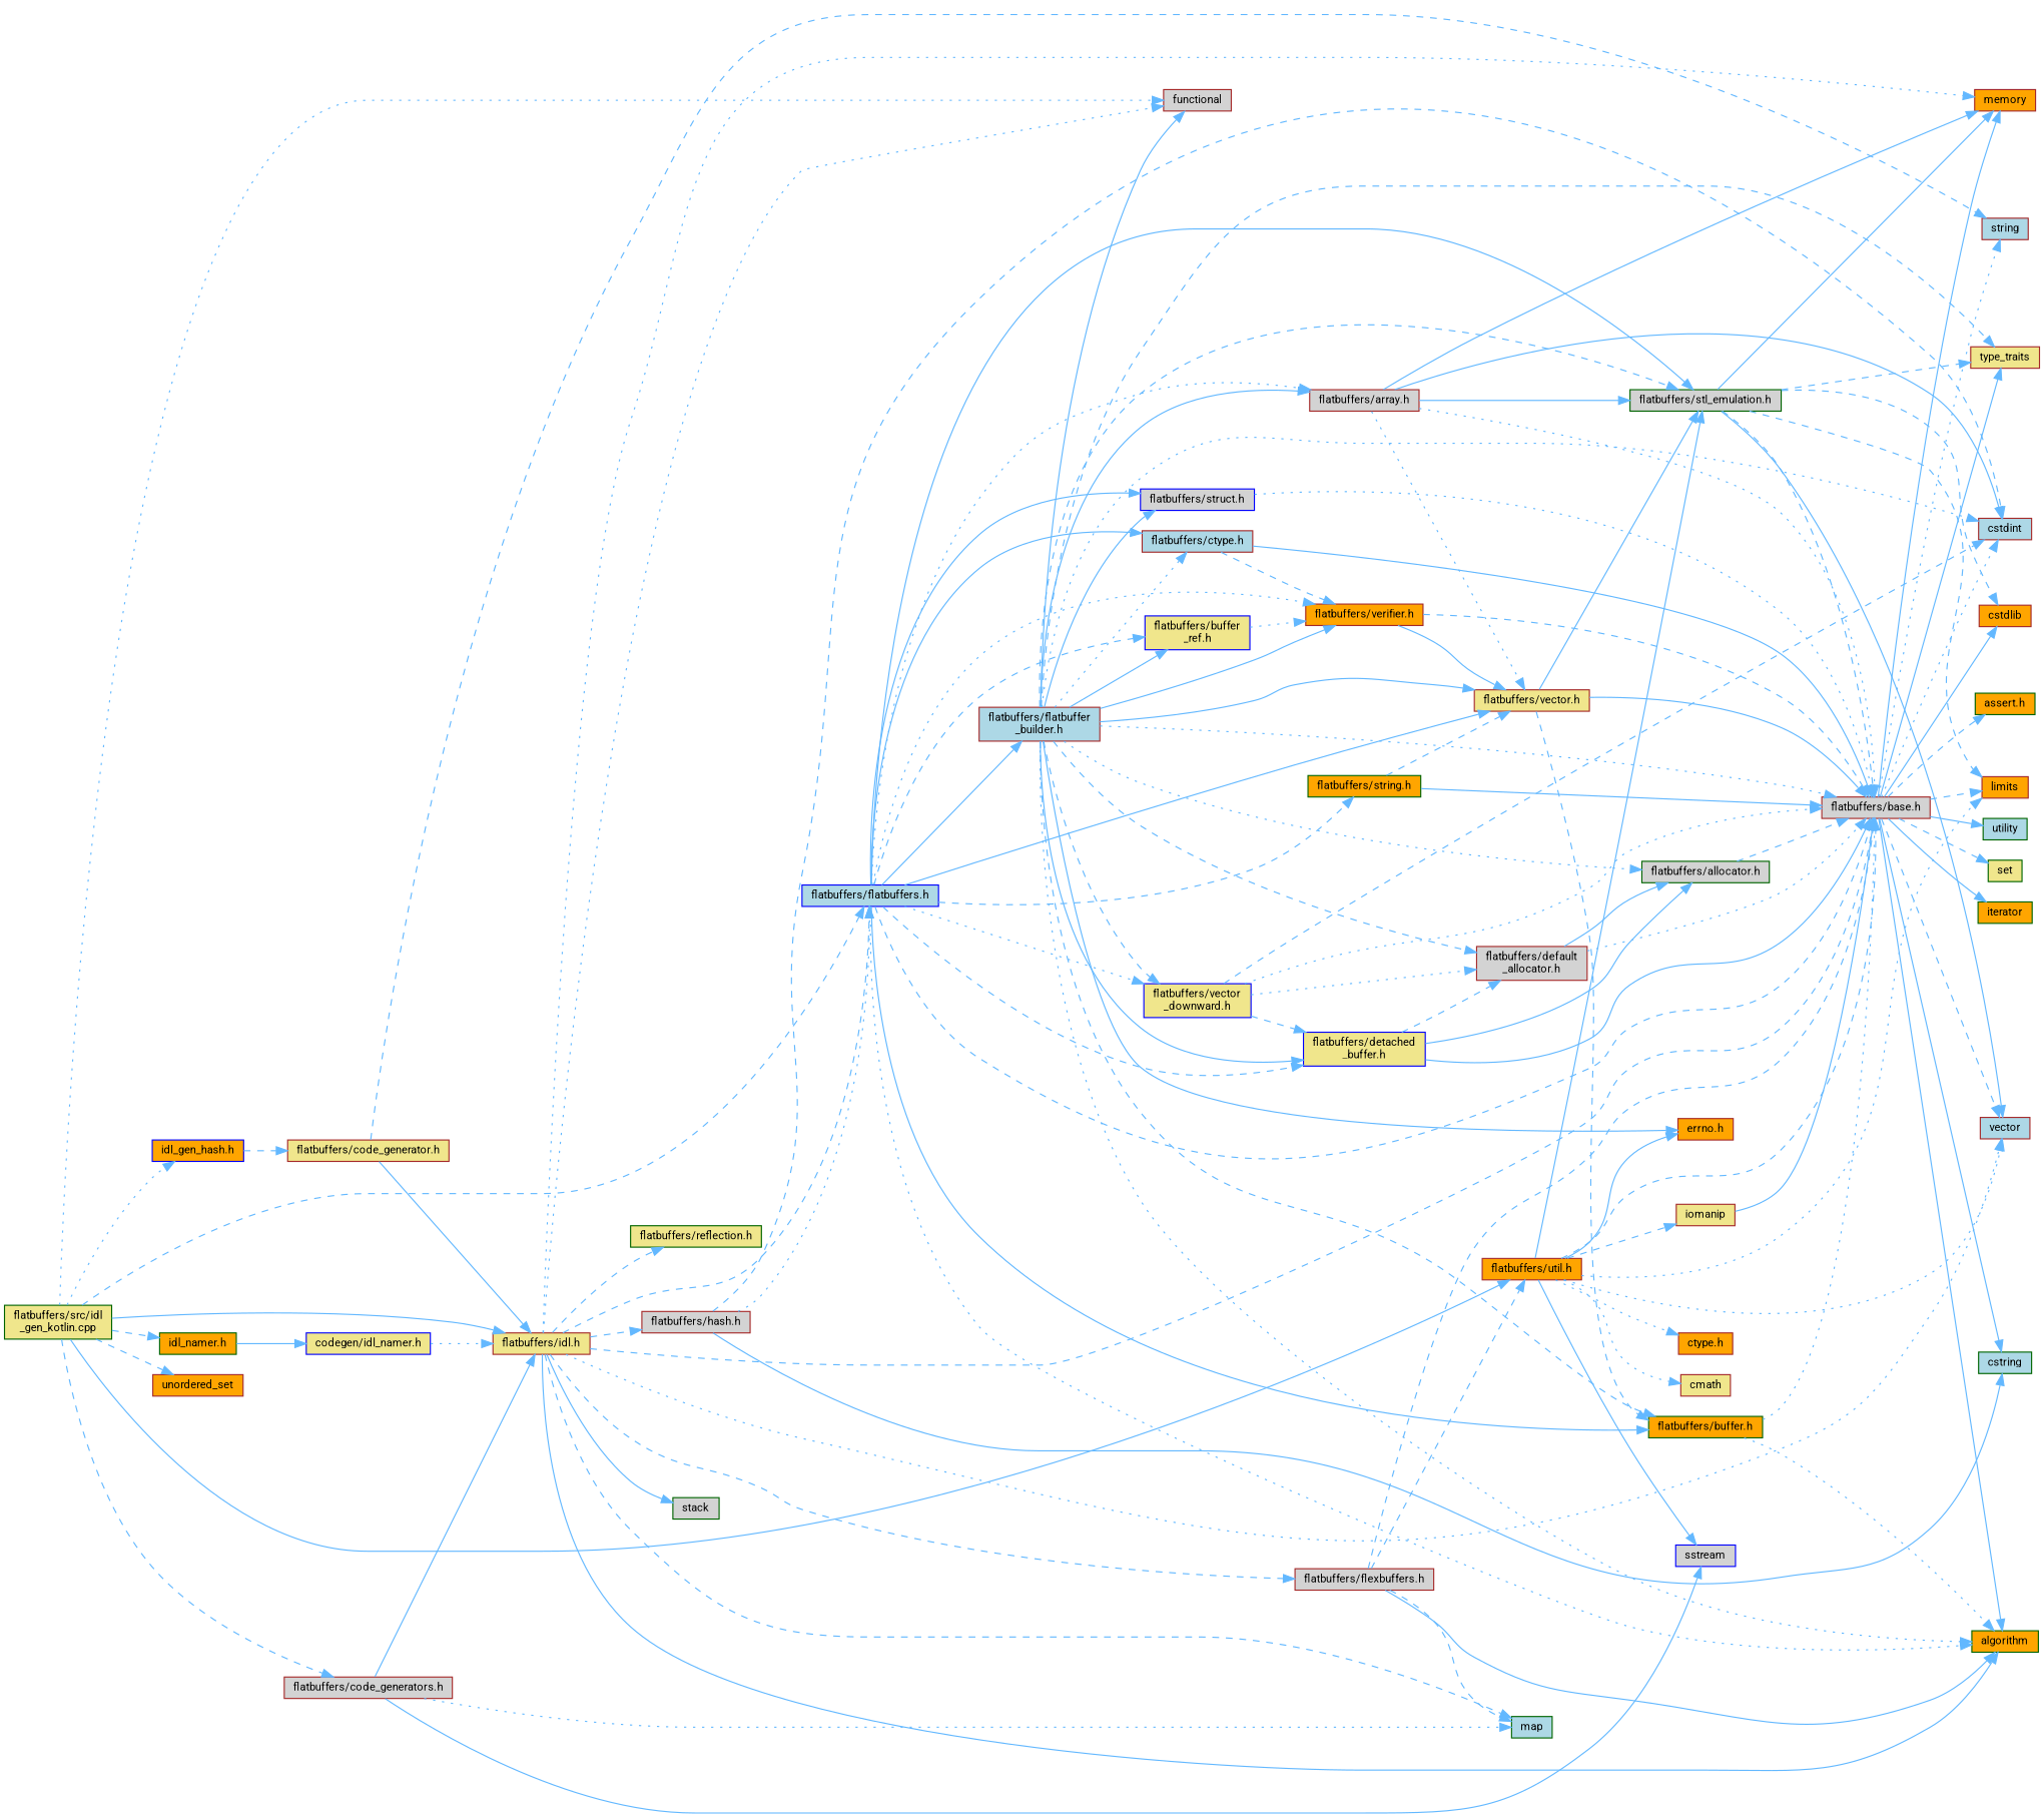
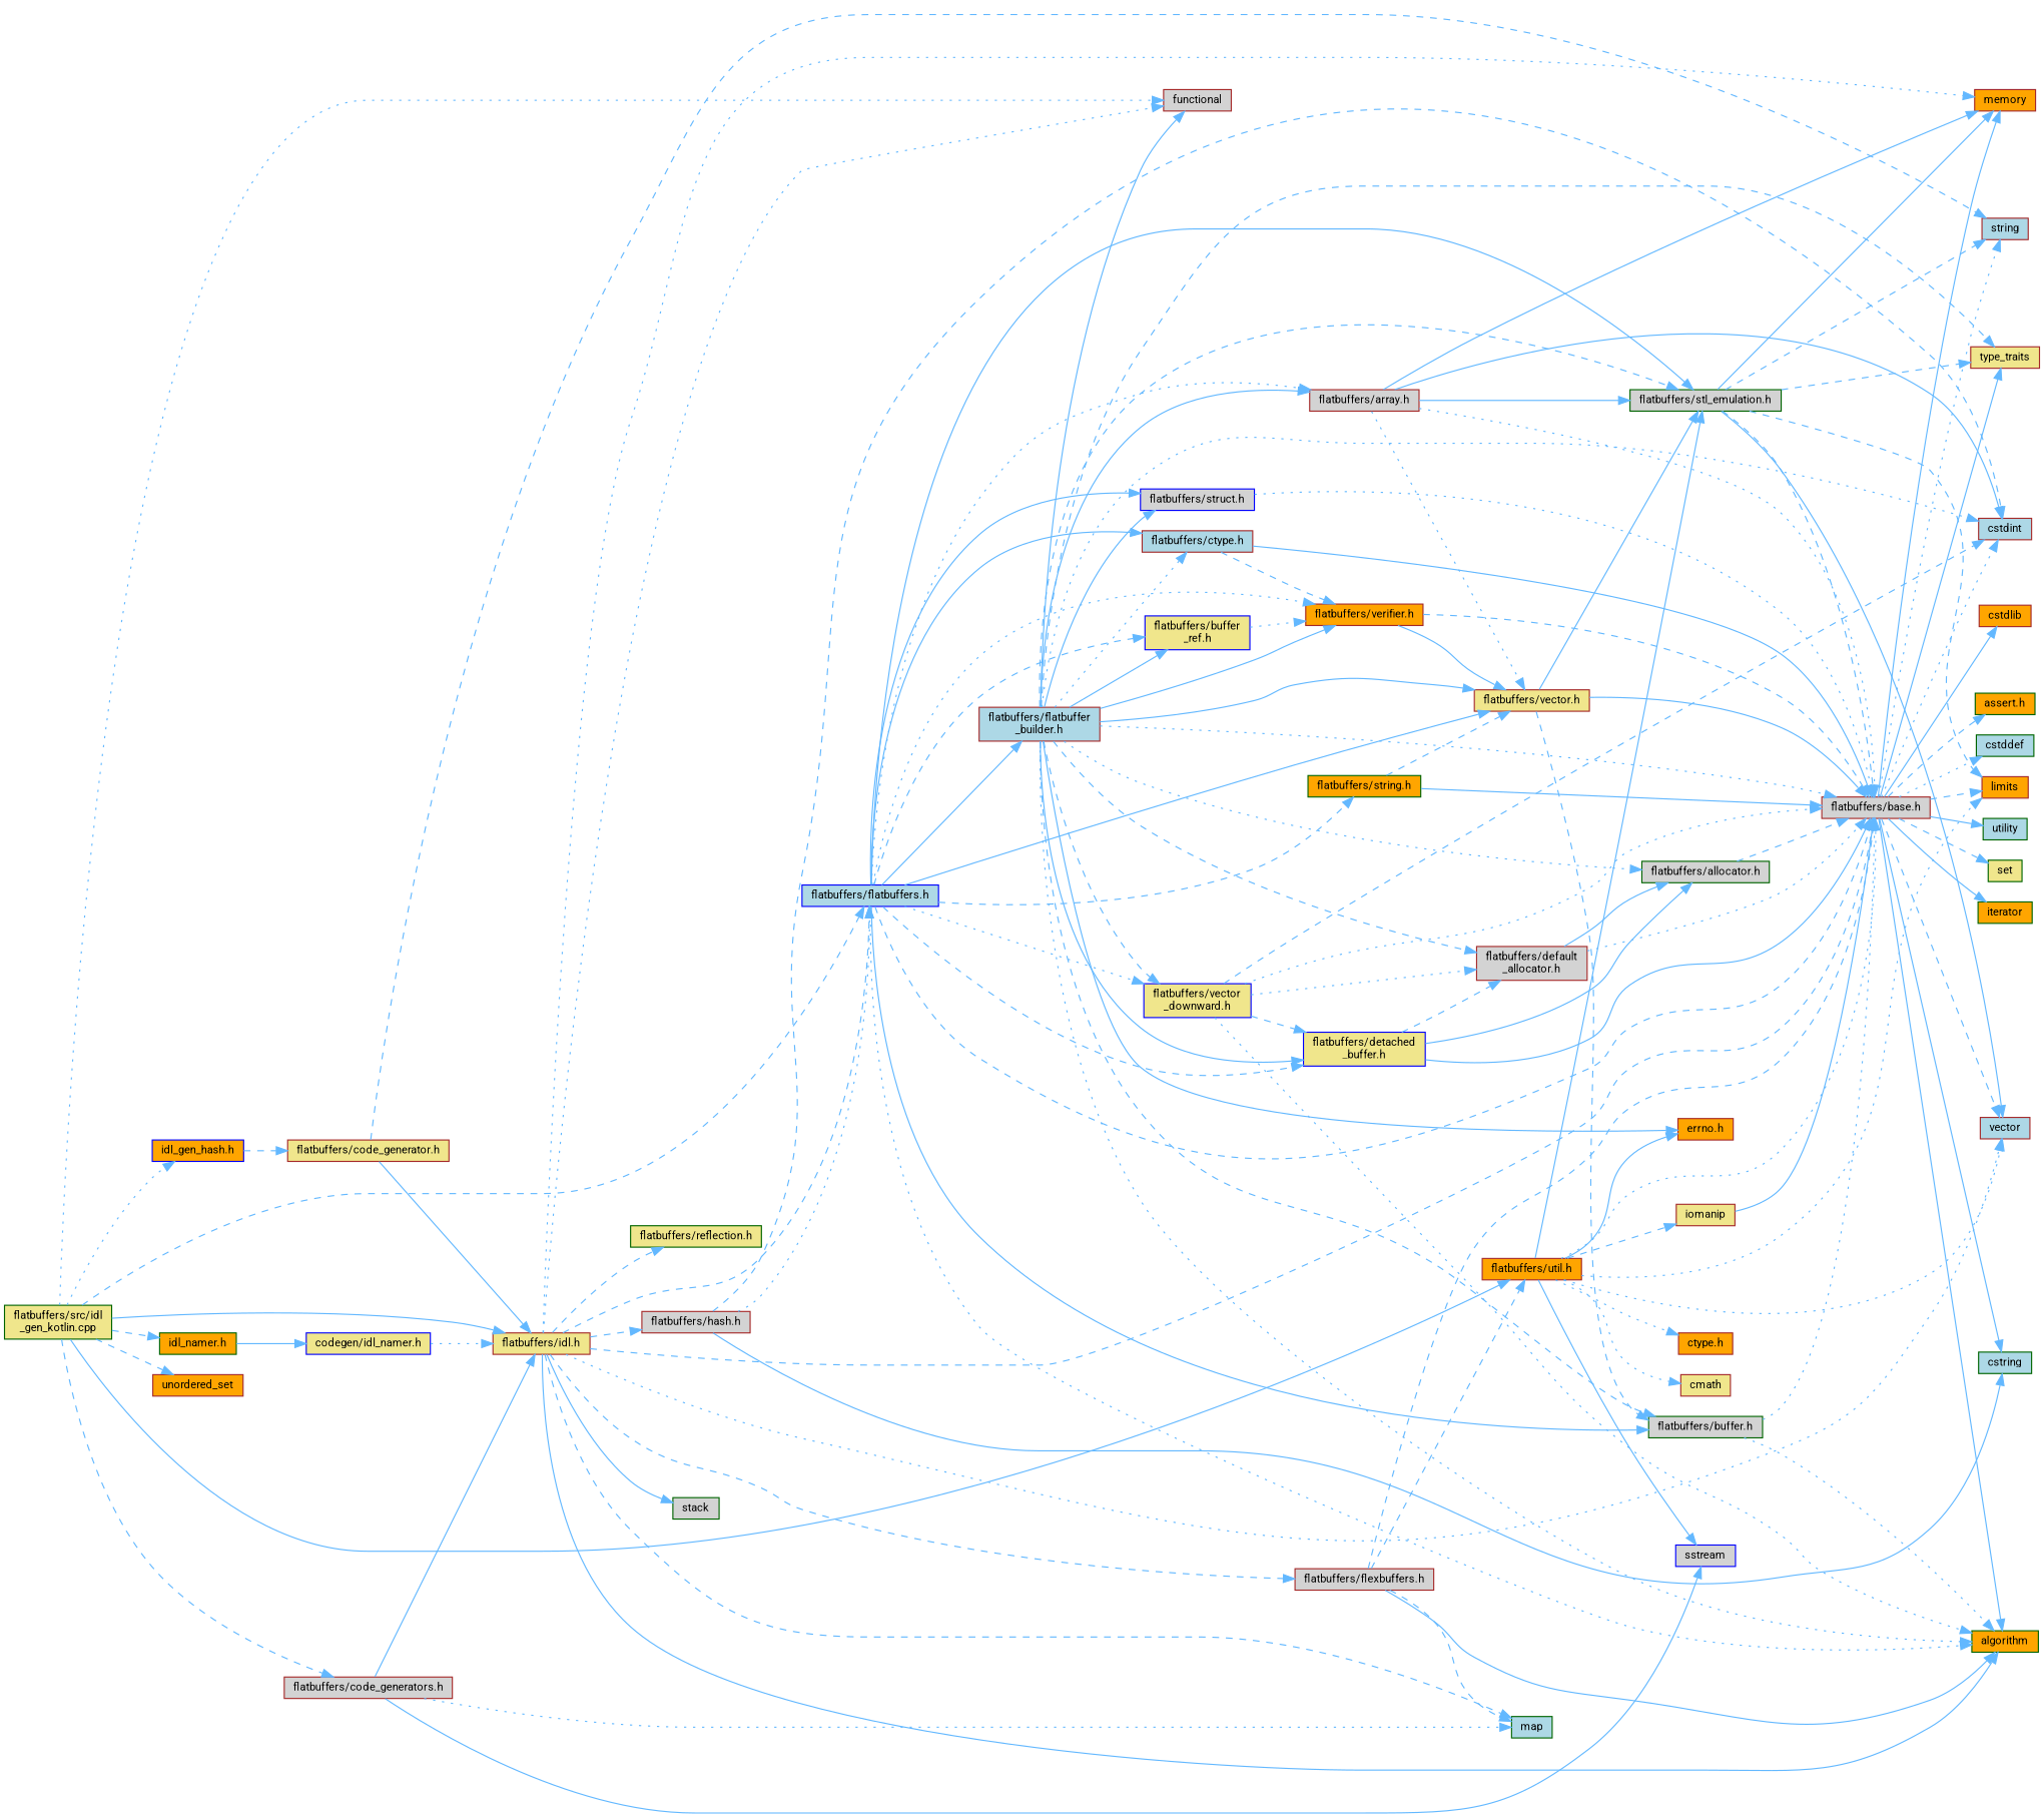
  digraph {
    fontname=Roboto
    rankdir=LR
    node [color=brown fillcolor=orange fontname=Roboto fontsize=10 shape=box style=filled]
    edge [color=steelblue1 fontname=Roboto fontsize=10 labelfontname=Helvetica labelfontsize=10 style=solid]
    n1 [color=darkgreen fillcolor=khaki fontcolor=black height=0.2 label="flatbuffers/src/idl\l_gen_kotlin.cpp" width=0.4]
    n2 [color=blue height=0.2 label="idl_gen_hash.h" width=0.4]
    n3 [fillcolor=khaki height=0.2 label="flatbuffers/idl.h" width=0.4]
    n4 [fillcolor=lightgrey height=0.2 label=functional width=0.4]
    n5 [color=blue fillcolor=lightblue height=0.2 label="flatbuffers/flatbuffers.h" width=0.4]
    n6 [height=0.2 label="flatbuffers/util.h" width=0.4]
    n7 [height=0.2 label=unordered_set width=0.4]
    n8 [fillcolor=lightgrey height=0.2 label="flatbuffers/code_generators.h" width=0.4]
    n9 [color=darkgreen height=0.2 label="idl_namer.h" width=0.4]
    n10 [fillcolor=khaki height=0.2 label="flatbuffers/code_generator.h" width=0.4]
    n11 [color=darkgreen height=0.2 label=algorithm width=0.4]
    n12 [color=darkgreen fillcolor=lightblue height=0.2 label=map width=0.4]
    n13 [height=0.2 label=memory width=0.4]
    n14 [color=darkgreen fillcolor=lightgrey height=0.2 label=stack width=0.4]
    n15 [fillcolor=lightblue height=0.2 label=vector width=0.4]
    n16 [fillcolor=lightgrey height=0.2 label="flatbuffers/base.h" width=0.4]
    n17 [fillcolor=lightgrey height=0.2 label="flatbuffers/flexbuffers.h" width=0.4]
    n18 [fillcolor=lightgrey height=0.2 label="flatbuffers/hash.h" width=0.4]
    n19 [color=darkgreen fillcolor=khaki height=0.2 label="flatbuffers/reflection.h" width=0.4]
    n20 [fillcolor=lightgrey height=0.2 label="flatbuffers/array.h" width=0.4]
    n21 [color=darkgreen fillcolor=lightgrey height=0.2 label="flatbuffers/stl_emulation.h" width=0.4]
    n22 [fillcolor=khaki height=0.2 label="flatbuffers/vector.h" width=0.4]
-   n23 [color=darkgreen height=0.2 label="flatbuffers/buffer.h" width=0.4]
+   n23 [color=darkgreen fillcolor=lightgrey height=0.2 label="flatbuffers/buffer.h" width=0.4]
    n24 [color=blue fillcolor=khaki height=0.2 label="flatbuffers/buffer\l_ref.h" width=0.4]
    n25 [height=0.2 label="flatbuffers/verifier.h" width=0.4]
    n26 [color=blue fillcolor=khaki height=0.2 label="flatbuffers/detached\l_buffer.h" width=0.4]
    n27 [fillcolor=lightblue height=0.2 label="flatbuffers/flatbuffer\l_builder.h" width=0.4]
    n28 [color=darkgreen height=0.2 label="flatbuffers/string.h" width=0.4]
    n29 [color=blue fillcolor=lightgrey height=0.2 label="flatbuffers/struct.h" width=0.4]
    n30 [fillcolor=lightblue height=0.2 label="flatbuffers/ctype.h" width=0.4]
    n31 [color=blue fillcolor=khaki height=0.2 label="flatbuffers/vector\l_downward.h" width=0.4]
    n32 [height=0.2 label=limits width=0.4]
    n33 [height=0.2 label="ctype.h" width=0.4]
    n34 [height=0.2 label="errno.h" width=0.4]
    n35 [fillcolor=khaki height=0.2 label=iomanip width=0.4]
    n36 [color=blue fillcolor=lightgrey height=0.2 label=sstream width=0.4]
    n37 [fillcolor=khaki height=0.2 label=cmath width=0.4]
    n38 [color=blue fillcolor=khaki height=0.2 label="codegen/idl_namer.h" width=0.4]
    n39 [fillcolor=lightblue height=0.2 label=string width=0.4]
    n40 [color=darkgreen height=0.2 label="assert.h" width=0.4]
    n41 [fillcolor=lightblue height=0.2 label=cstdint width=0.4]
+   n42 [color=darkgreen fillcolor=lightblue height=0.2 label=cstddef width=0.4]
    n43 [height=0.2 label=cstdlib width=0.4]
    n44 [color=darkgreen fillcolor=lightblue height=0.2 label=cstring width=0.4]
    n45 [color=darkgreen fillcolor=lightblue height=0.2 label=utility width=0.4]
    n46 [fillcolor=khaki height=0.2 label=type_traits width=0.4]
    n47 [color=darkgreen fillcolor=khaki height=0.2 label=set width=0.4]
    n48 [color=darkgreen height=0.2 label=iterator width=0.4]
    n49 [color=darkgreen fillcolor=lightgrey height=0.2 label="flatbuffers/allocator.h" width=0.4]
    n50 [fillcolor=lightgrey height=0.2 label="flatbuffers/default\l_allocator.h" width=0.4]
    n1 -> n2 [style=dotted]
    n1 -> n3
    n1 -> n4 [style=dotted]
    n1 -> n5 [style=dashed]
    n1 -> n6
    n1 -> n7 [style=dashed]
    n1 -> n8 [style=dashed]
    n1 -> n9 [style=dashed]
    n2 -> n10 [style=dashed]
    n3 -> n4 [style=dotted]
    n3 -> n5 [style=dashed]
    n3 -> n11
    n3 -> n12 [style=dashed]
    n3 -> n13 [style=dotted]
    n3 -> n14
    n3 -> n15 [style=dotted]
    n3 -> n16 [style=dashed]
    n3 -> n17 [style=dashed]
    n3 -> n18 [style=dashed]
    n3 -> n19 [style=dashed]
    n5 -> n11 [style=dotted]
    n5 -> n16 [style=dashed]
    n5 -> n20 [style=dotted]
    n5 -> n21
    n5 -> n22
    n5 -> n23
    n5 -> n24 [style=dashed]
    n5 -> n25 [style=dotted]
    n5 -> n26 [style=dashed]
    n5 -> n27
    n5 -> n28 [style=dashed]
    n5 -> n29
    n5 -> n30
    n5 -> n31 [style=dotted]
    n6 -> n15 [style=dotted]
-   n6 -> n16 [style=dashed]
+   n6 -> n16 [style=dotted]
    n6 -> n21
    n6 -> n32 [style=dotted]
    n6 -> n33 [style=dotted]
    n6 -> n34
    n6 -> n35 [style=dashed]
    n6 -> n36
    n6 -> n37 [style=dotted]
    n8 -> n3
    n8 -> n12 [style=dotted]
    n8 -> n36
    n9 -> n38
    n10 -> n3
    n10 -> n39 [style=dashed]
    n16 -> n11
    n16 -> n13
    n16 -> n15 [style=dashed]
    n16 -> n32 [style=dashed]
    n16 -> n39 [style=dotted]
    n16 -> n40 [style=dashed]
    n16 -> n41 [style=dotted]
+   n16 -> n42 [style=dotted]
    n16 -> n43
    n16 -> n44
    n16 -> n45
    n16 -> n46
    n16 -> n47 [style=dashed]
    n16 -> n48
    n17 -> n6 [style=dashed]
    n17 -> n11
    n17 -> n12 [style=dashed]
    n17 -> n16 [style=dashed]
    n18 -> n5 [style=dotted]
    n18 -> n41 [style=dashed]
    n18 -> n44
    n20 -> n13
    n20 -> n16 [style=dotted]
    n20 -> n21
    n20 -> n22 [style=dotted]
    n20 -> n41
    n21 -> n13
    n21 -> n15
    n21 -> n16 [style=dashed]
    n21 -> n32 [style=dashed]
-   n21 -> n43 [style=dashed]
+   n21 -> n39 [style=dashed]
    n21 -> n46 [style=dashed]
    n22 -> n16
    n22 -> n21
    n22 -> n23 [style=dashed]
    n23 -> n11 [style=dotted]
    n23 -> n16 [style=dotted]
    n24 -> n25 [style=dotted]
    n25 -> n16 [style=dashed]
    n25 -> n22
    n26 -> n16
    n26 -> n49
    n26 -> n50 [style=dashed]
    n27 -> n4
    n27 -> n11 [style=dotted]
    n27 -> n16 [style=dotted]
    n27 -> n20
    n27 -> n21 [style=dashed]
    n27 -> n22
    n27 -> n23 [style=dashed]
    n27 -> n24
    n27 -> n25
    n27 -> n26
    n27 -> n29
    n27 -> n30 [style=dotted]
    n27 -> n31 [style=dashed]
    n27 -> n34
    n27 -> n41 [style=dotted]
    n27 -> n46 [style=dashed]
    n27 -> n49 [style=dotted]
    n27 -> n50 [style=dashed]
    n28 -> n16
    n28 -> n22 [style=dashed]
    n29 -> n16 [style=dotted]
    n30 -> n16
    n30 -> n25 [style=dashed]
+   n31 -> n11 [style=dotted]
    n31 -> n16 [style=dotted]
    n31 -> n26 [style=dashed]
    n31 -> n41 [style=dashed]
    n31 -> n50 [style=dotted]
    n35 -> n16
    n38 -> n3 [style=dotted]
    n49 -> n16 [style=dashed]
    n50 -> n16 [style=dotted]
    n50 -> n49
  }
